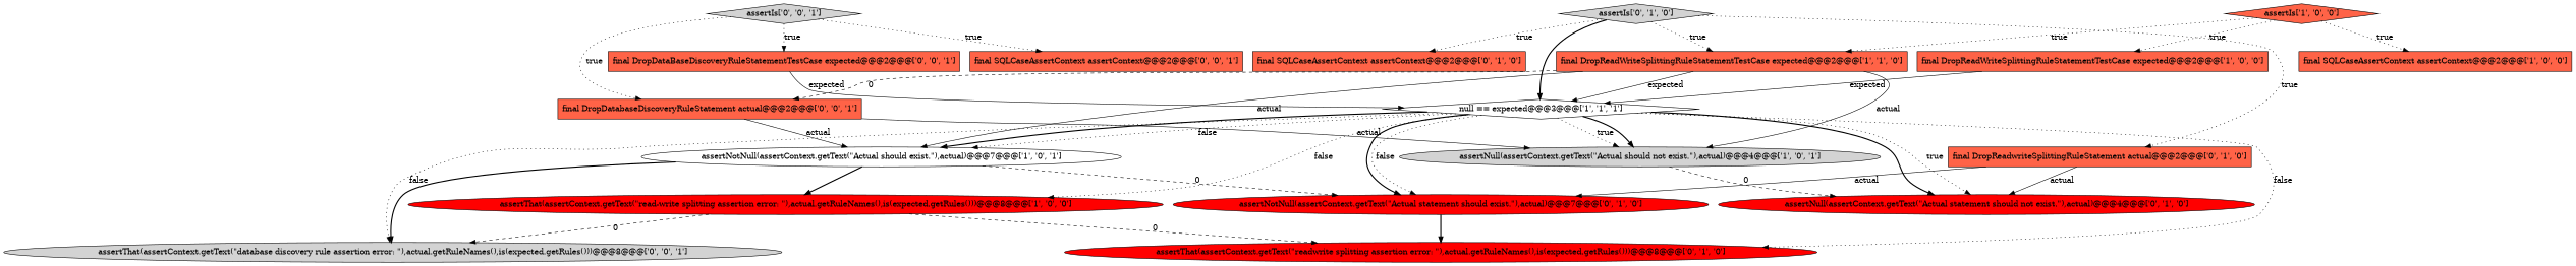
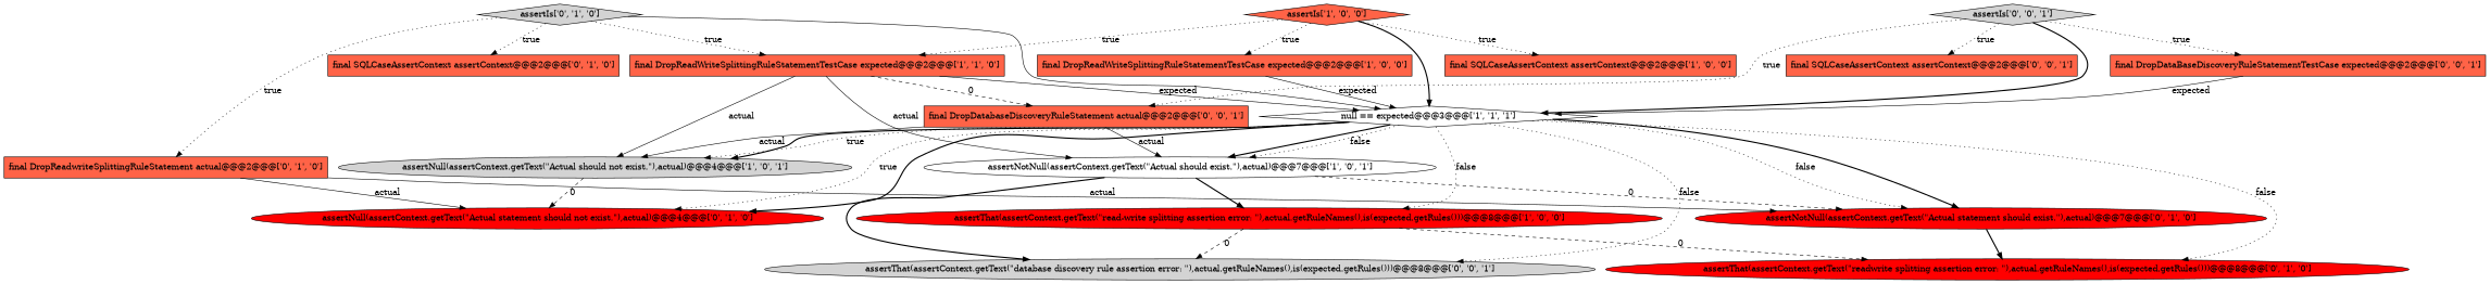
  digraph {
    node [fillcolor=tomato shape=box style=filled]
    edge [style=dotted]
    n1 [label="final SQLCaseAssertContext assertContext@@@2@@@['0', '1', '0']"]
    n2 [label="final DropReadwriteSplittingRuleStatement actual@@@2@@@['0', '1', '0']"]
    n3 [fillcolor=red label="assertNotNull(assertContext.getText(\"Actual statement should exist.\"),actual)@@@7@@@['0', '1', '0']" shape=ellipse]
    n4 [fillcolor=red label="assertNull(assertContext.getText(\"Actual statement should not exist.\"),actual)@@@4@@@['0', '1', '0']" shape=ellipse]
    n5 [fillcolor=red label="assertThat(assertContext.getText(\"readwrite splitting assertion error: \"),actual.getRuleNames(),is(expected.getRules()))@@@8@@@['0', '1', '0']" shape=ellipse]
    n6 [label="final DropReadWriteSplittingRuleStatementTestCase expected@@@2@@@['1', '0', '0']"]
    n7 [fillcolor=white label="null == expected@@@3@@@['1', '1', '1']" shape=diamond]
    n8 [fillcolor=white label="assertNotNull(assertContext.getText(\"Actual should exist.\"),actual)@@@7@@@['1', '0', '1']" shape=ellipse]
    n9 [fillcolor=red label="assertThat(assertContext.getText(\"read-write splitting assertion error: \"),actual.getRuleNames(),is(expected.getRules()))@@@8@@@['1', '0', '0']" shape=ellipse]
    n10 [fillcolor=lightgray label="assertThat(assertContext.getText(\"database discovery rule assertion error: \"),actual.getRuleNames(),is(expected.getRules()))@@@8@@@['0', '0', '1']" shape=ellipse]
    n11 [fillcolor=lightgray label="assertNull(assertContext.getText(\"Actual should not exist.\"),actual)@@@4@@@['1', '0', '1']" shape=ellipse]
    n12 [label="final SQLCaseAssertContext assertContext@@@2@@@['1', '0', '0']"]
    n13 [fillcolor=lightgray label="assertIs['0', '1', '0']" shape=diamond]
    n14 [label="final DropReadWriteSplittingRuleStatementTestCase expected@@@2@@@['1', '1', '0']"]
    n15 [label="final DropDatabaseDiscoveryRuleStatement actual@@@2@@@['0', '0', '1']"]
    n16 [label="assertIs['1', '0', '0']" shape=diamond]
    n17 [fillcolor=lightgray label="assertIs['0', '0', '1']" shape=diamond]
    n18 [label="final DropDataBaseDiscoveryRuleStatementTestCase expected@@@2@@@['0', '0', '1']"]
    n19 [label="final SQLCaseAssertContext assertContext@@@2@@@['0', '0', '1']"]
    n2 -> n3 [label=actual style=solid]
    n2 -> n4 [label=actual style=solid]
    n3 -> n5 [style=bold]
    n6 -> n7 [label=expected style=solid]
    n7 -> n3 [label=false]
    n7 -> n3 [style=bold]
    n7 -> n4 [style=bold]
    n7 -> n4 [label=true]
    n7 -> n5 [label=false]
    n7 -> n8 [style=bold]
    n7 -> n8 [label=false]
    n7 -> n9 [label=false]
    n7 -> n10 [label=false]
    n7 -> n11 [label=true]
    n7 -> n11 [style=bold]
    n8 -> n3 [label=0 style=dashed]
    n8 -> n9 [style=bold]
    n8 -> n10 [style=bold]
    n9 -> n5 [label=0 style=dashed]
    n9 -> n10 [label=0 style=dashed]
    n11 -> n4 [label=0 style=dashed]
    n13 -> n1 [label=true]
    n13 -> n2 [label=true]
-   n13 -> n7 [style=bold]
+   n13 -> n7 [style=solid]
    n13 -> n14 [label=true]
    n14 -> n7 [label=expected style=solid]
    n14 -> n8 [label=actual style=solid]
    n14 -> n11 [label=actual style=solid]
    n14 -> n15 [label=0 style=dashed]
    n15 -> n8 [label=actual style=solid]
    n15 -> n11 [label=actual style=solid]
    n16 -> n6 [label=true]
+   n16 -> n7 [style=bold]
    n16 -> n12 [label=true]
    n16 -> n14 [label=true]
+   n17 -> n7 [style=bold]
    n17 -> n15 [label=true]
    n17 -> n18 [label=true]
    n17 -> n19 [label=true]
    n18 -> n7 [label=expected style=solid]
  }
